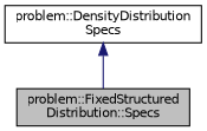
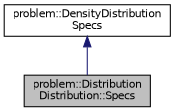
  digraph {
    node [color=black fontname=Helvetica fontsize=10 shape=record style=filled]
-   n1 [fillcolor=grey75 fontcolor=black height=0.2 label="problem::FixedStructured\lDistribution::Specs" width=0.4]
+   n1 [fillcolor=grey75 fontcolor=black height=0.2 label="problem::Distribution\lDistribution::Specs" width=0.4]
    n2 [fillcolor=white height=0.2 label="problem::DensityDistribution\lSpecs" width=0.4]
    n2 -> n1 [color=midnightblue dir=back fontname=Helvetica fontsize=10 labelfontname=Helvetica labelfontsize=10 style=solid]
  }
